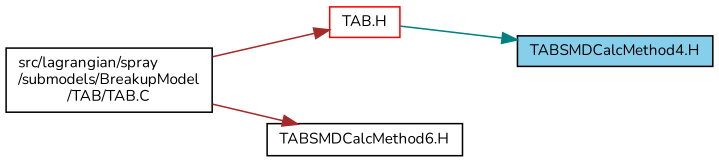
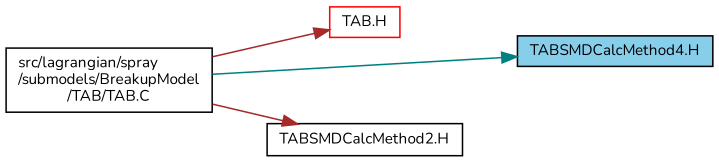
  digraph {
    fontname=Nunito
    rankdir=LR
    node [color=black fillcolor=white fontname=Nunito fontsize=10 shape=record style=filled]
    edge [color=brown fontname=Nunito fontsize=10 labelfontname=Helvetica labelfontsize=10 style=solid]
    n1 [fontcolor=black height=0.2 label="src/lagrangian/spray\l/submodels/BreakupModel\l/TAB/TAB.C" width=0.4]
    n2 [color=red height=0.2 label="TAB.H" width=0.4]
    n3 [fillcolor=skyblue height=0.2 label="TABSMDCalcMethod4.H" width=0.4]
-   n4 [height=0.2 label="TABSMDCalcMethod6.H" width=0.4]
+   n4 [height=0.2 label="TABSMDCalcMethod2.H" width=0.4]
    n1 -> n2
-   n2 -> n3 [color=teal]
+   n1 -> n3 [color=teal]
    n1 -> n4
  }
